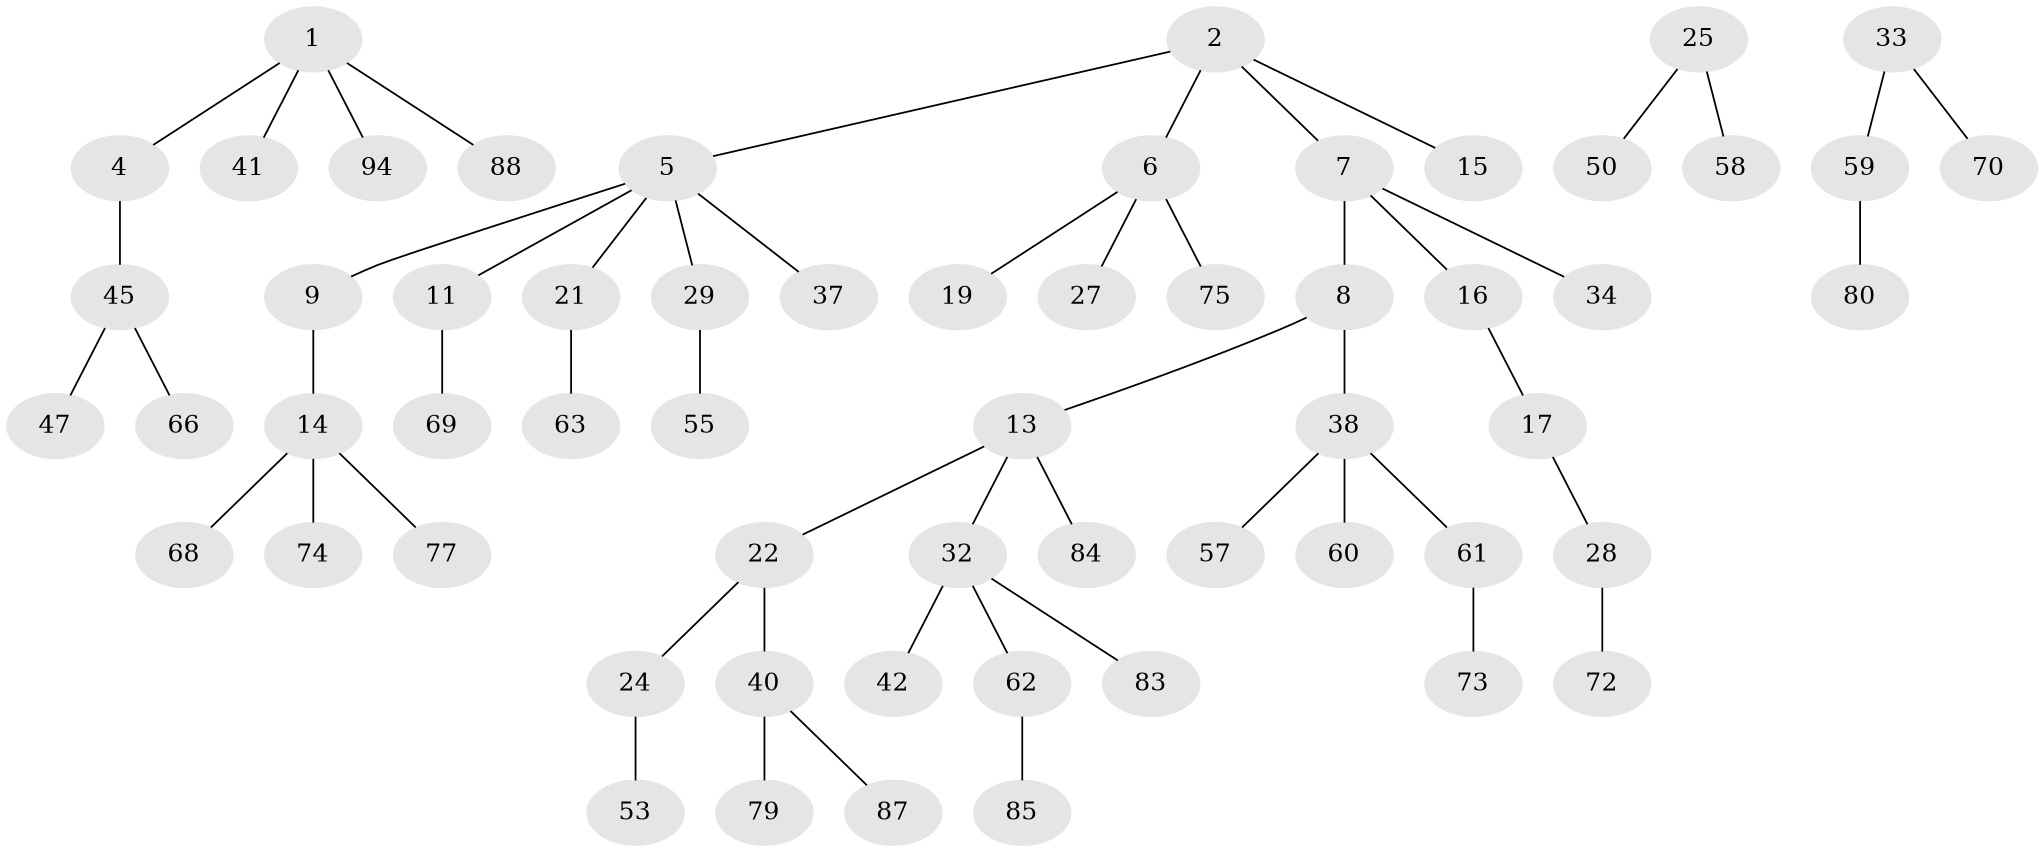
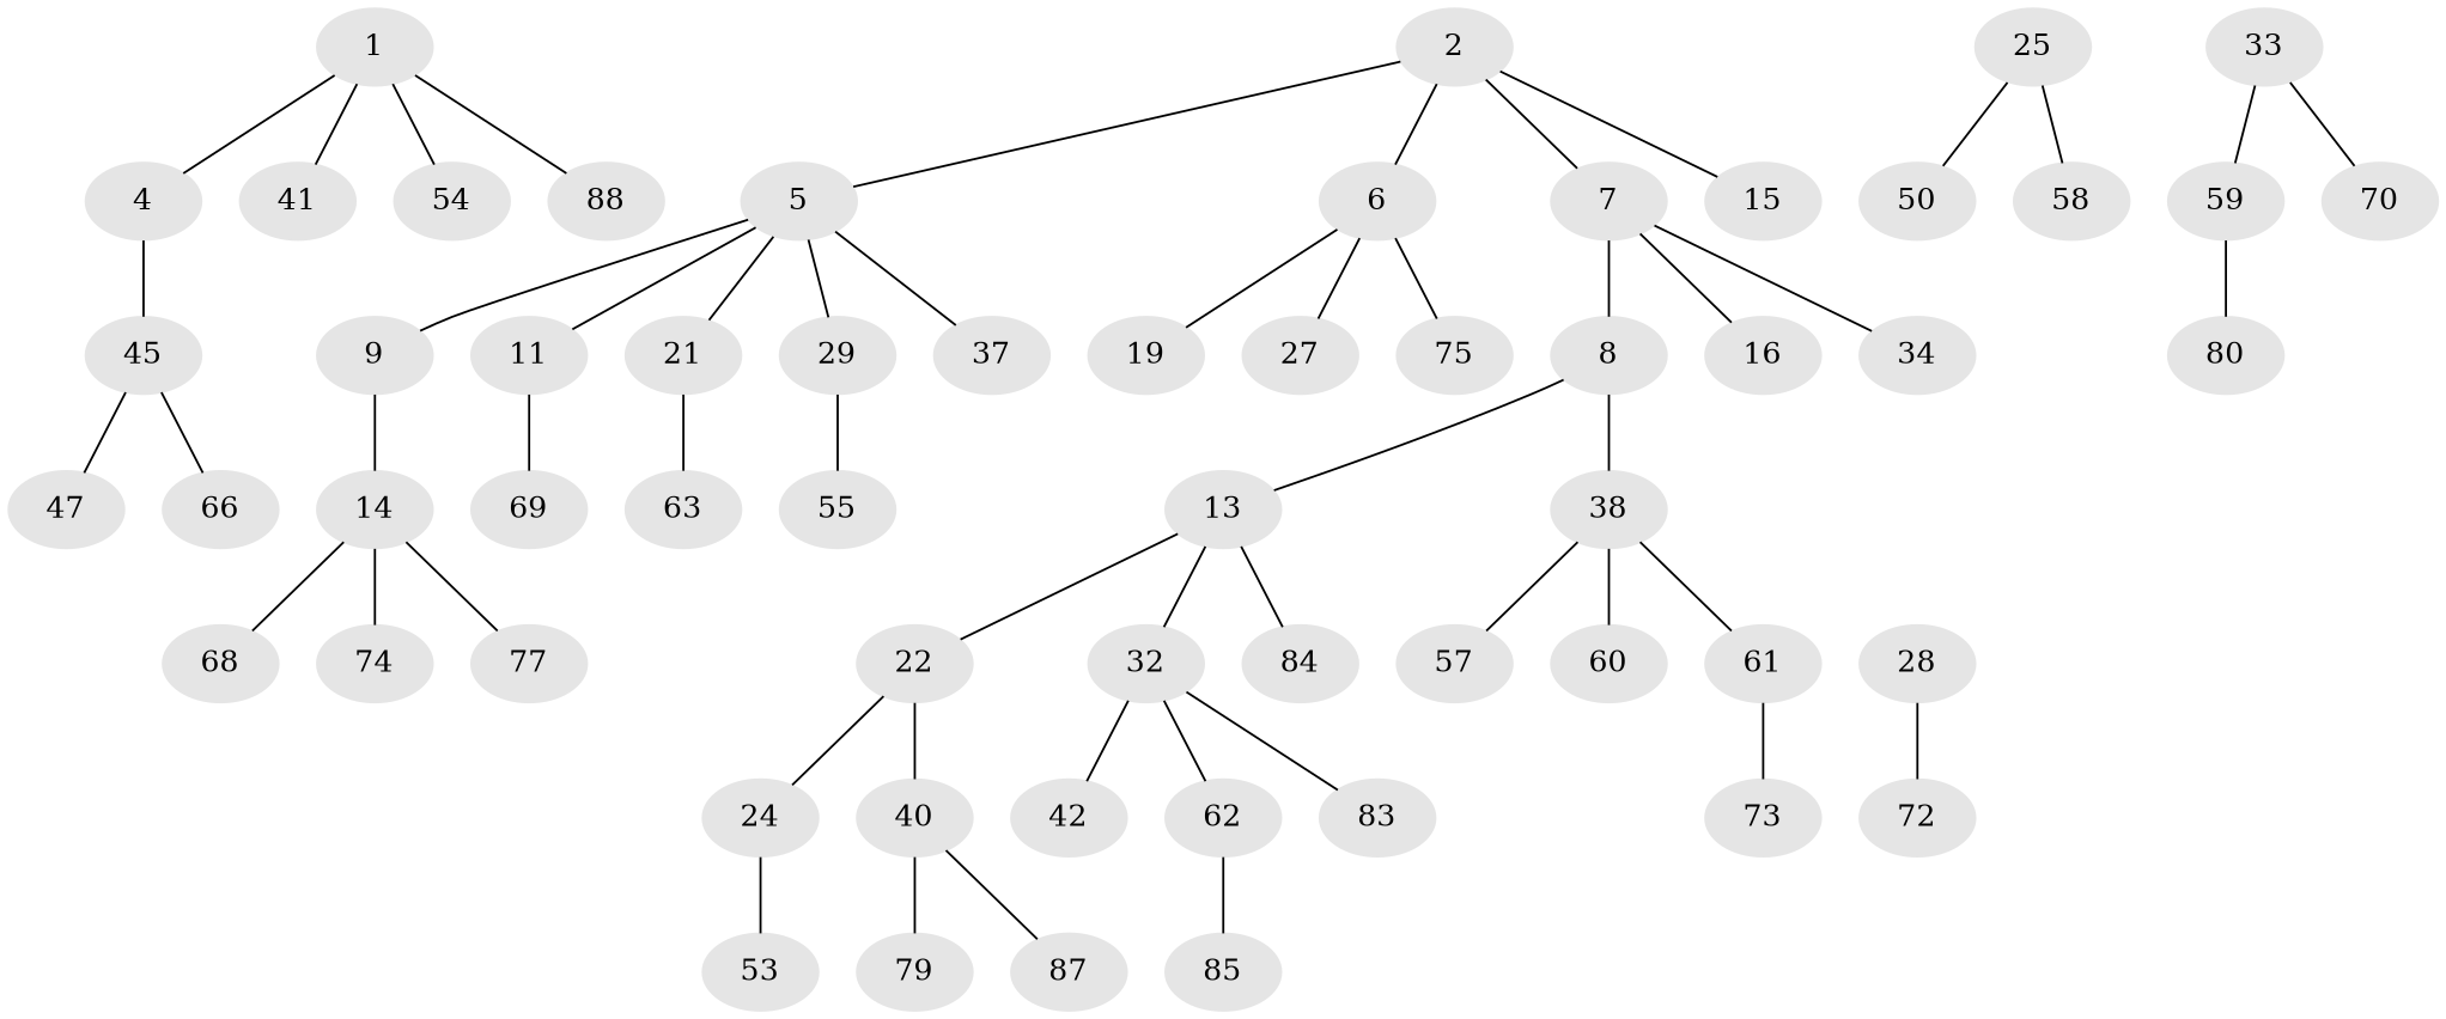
  graph {
    node [color=gray90 style=filled]
    1 [super="+18"]
    4
    41 [super="+64"]
-   54 [label=94]
+   54
    88
    2 [super="+3"]
    5 [super="+10"]
    6 [super="+12"]
    7 [super="+31"]
    15
    45 [super="+46"]
    9 [super="+82"]
    11 [super="+36"]
    21 [super="+52"]
    29 [super="+30"]
    37 [super="+49"]
    19
    27
    75
    8
    16 [super="+20"]
    34
    25 [super="+67"]
    50 [super="+71"]
    58
    47
    66
    14 [super="+48"]
    69
    63
    55
    13 [super="+39"]
    38 [super="+56"]
-   17 [super="+23"]
    33 [super="+43"]
    59 [super="+78"]
    70
    22 [super="+26"]
    32 [super="+44"]
    84
    57 [super="+76"]
    60
    61 [super="+86"]
    68
    74
    77
    24 [super="+35"]
    40 [super="+51"]
    42
    62 [super="+65"]
    83
    28 [super="+81"]
    72
    53
    79
    87
    85
    80
    73
    1 -- 4
    1 -- 41
    1 -- 54
    1 -- 88
    4 -- 45
    2 -- 5
    2 -- 6
    2 -- 7
    2 -- 15
    5 -- 9
    5 -- 11
    5 -- 21
    5 -- 29
    5 -- 37
    6 -- 19
    6 -- 27
    6 -- 75
    7 -- 8
    7 -- 16
    7 -- 34
    45 -- 47
    45 -- 66
    9 -- 14
    11 -- 69
    21 -- 63
    29 -- 55
    8 -- 13
    8 -- 38
-   16 -- 17
    25 -- 50
    25 -- 58
    14 -- 68
    14 -- 74
    14 -- 77
    13 -- 22
    13 -- 32
    13 -- 84
    38 -- 57
    38 -- 60
    38 -- 61
-   17 -- 28
    33 -- 59
    33 -- 70
    59 -- 80
    22 -- 24
    22 -- 40
    32 -- 42
    32 -- 62
    32 -- 83
    61 -- 73
    24 -- 53
    40 -- 79
    40 -- 87
    62 -- 85
    28 -- 72
  }
